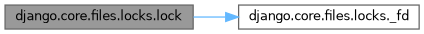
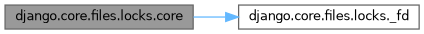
  digraph {
    rankdir=LR
    node [fontname=Helvetica fontsize=10 shape=box style=filled]
-   n1 [color=gray40 fillcolor=grey60 fontcolor=black height=0.2 label="django.core.files.locks.lock" width=0.4]
+   n1 [color=gray40 fillcolor=grey60 fontcolor=black height=0.2 label="django.core.files.locks.core" width=0.4]
    n2 [color=grey40 fillcolor=white height=0.2 label="django.core.files.locks._fd" width=0.4]
    n1 -> n2 [color=steelblue1 fontname=Helvetica fontsize=10 labelfontname=Helvetica labelfontsize=10 style=solid]
  }
